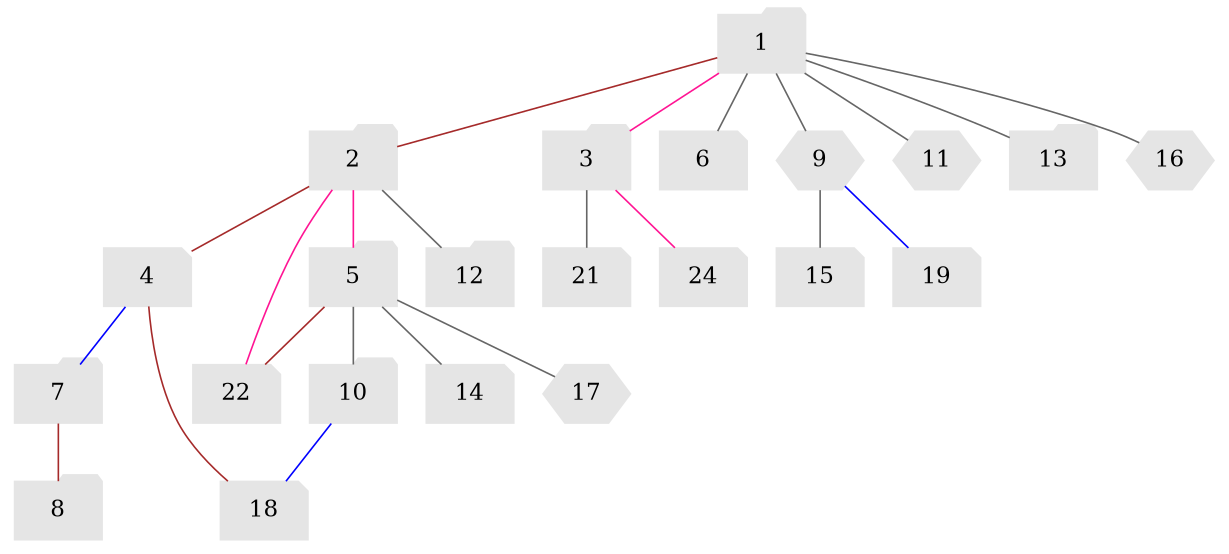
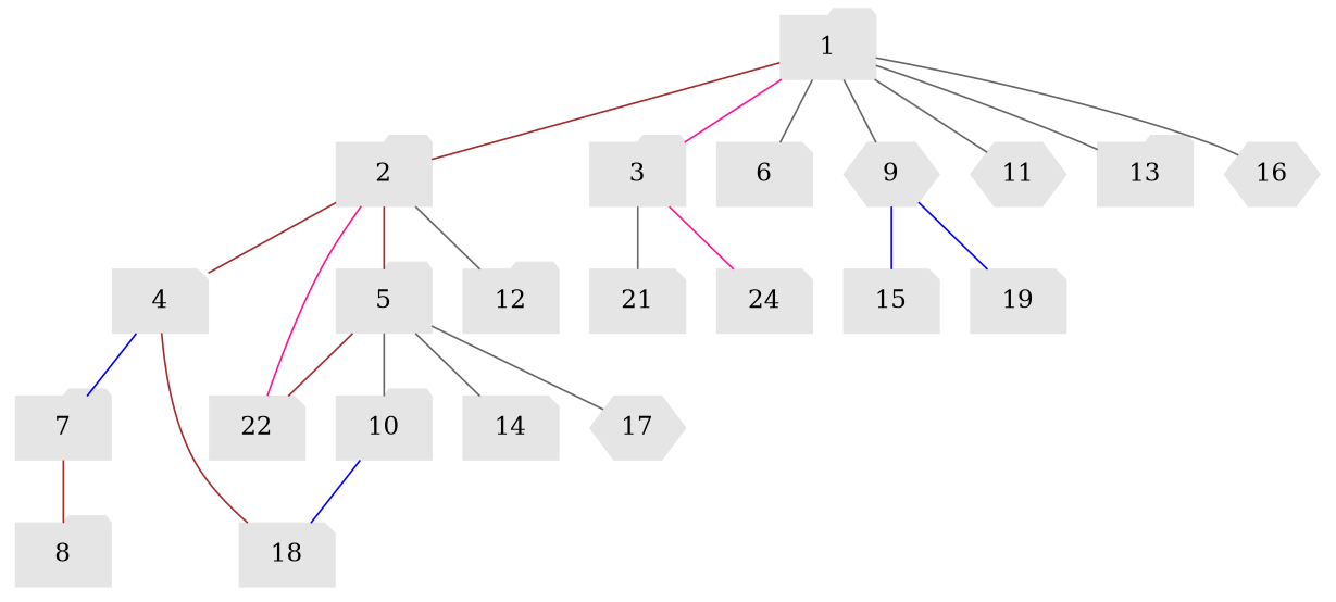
  graph {
    node [color=gray90 shape=folder style=filled]
    edge [color=gray40 weight=1.0]
    1
    2
    3
    6 [shape=note]
    9 [shape=hexagon]
    11 [shape=hexagon]
    13
    16 [shape=hexagon]
    5
    4 [shape=note]
    12
    22 [shape=note]
    21 [shape=note]
    24 [shape=note]
    10
    14 [shape=note]
    17 [shape=hexagon]
    15 [shape=note]
    19 [shape=note]
    7
    18 [shape=note]
    8
    1 -- 2 [color=brown]
    1 -- 3 [color=deeppink]
    1 -- 6 [weight=2.0]
    1 -- 9
    1 -- 11
    1 -- 13
    1 -- 16
-   2 -- 5 [color=deeppink]
+   2 -- 5 [color=brown]
    2 -- 4 [color=brown]
    2 -- 12
    2 -- 22 [color=deeppink]
    3 -- 21 [weight=3.0]
    3 -- 24 [color=deeppink]
-   9 -- 15
+   9 -- 15 [color=blue]
    9 -- 19 [color=blue weight=2.0]
    5 -- 22 [color=brown]
    5 -- 10 [weight=4.0]
    5 -- 14
    5 -- 17
    4 -- 7 [color=blue]
    4 -- 18 [color=brown]
    10 -- 18 [color=blue]
    7 -- 8 [color=brown weight=3.0]
  }
